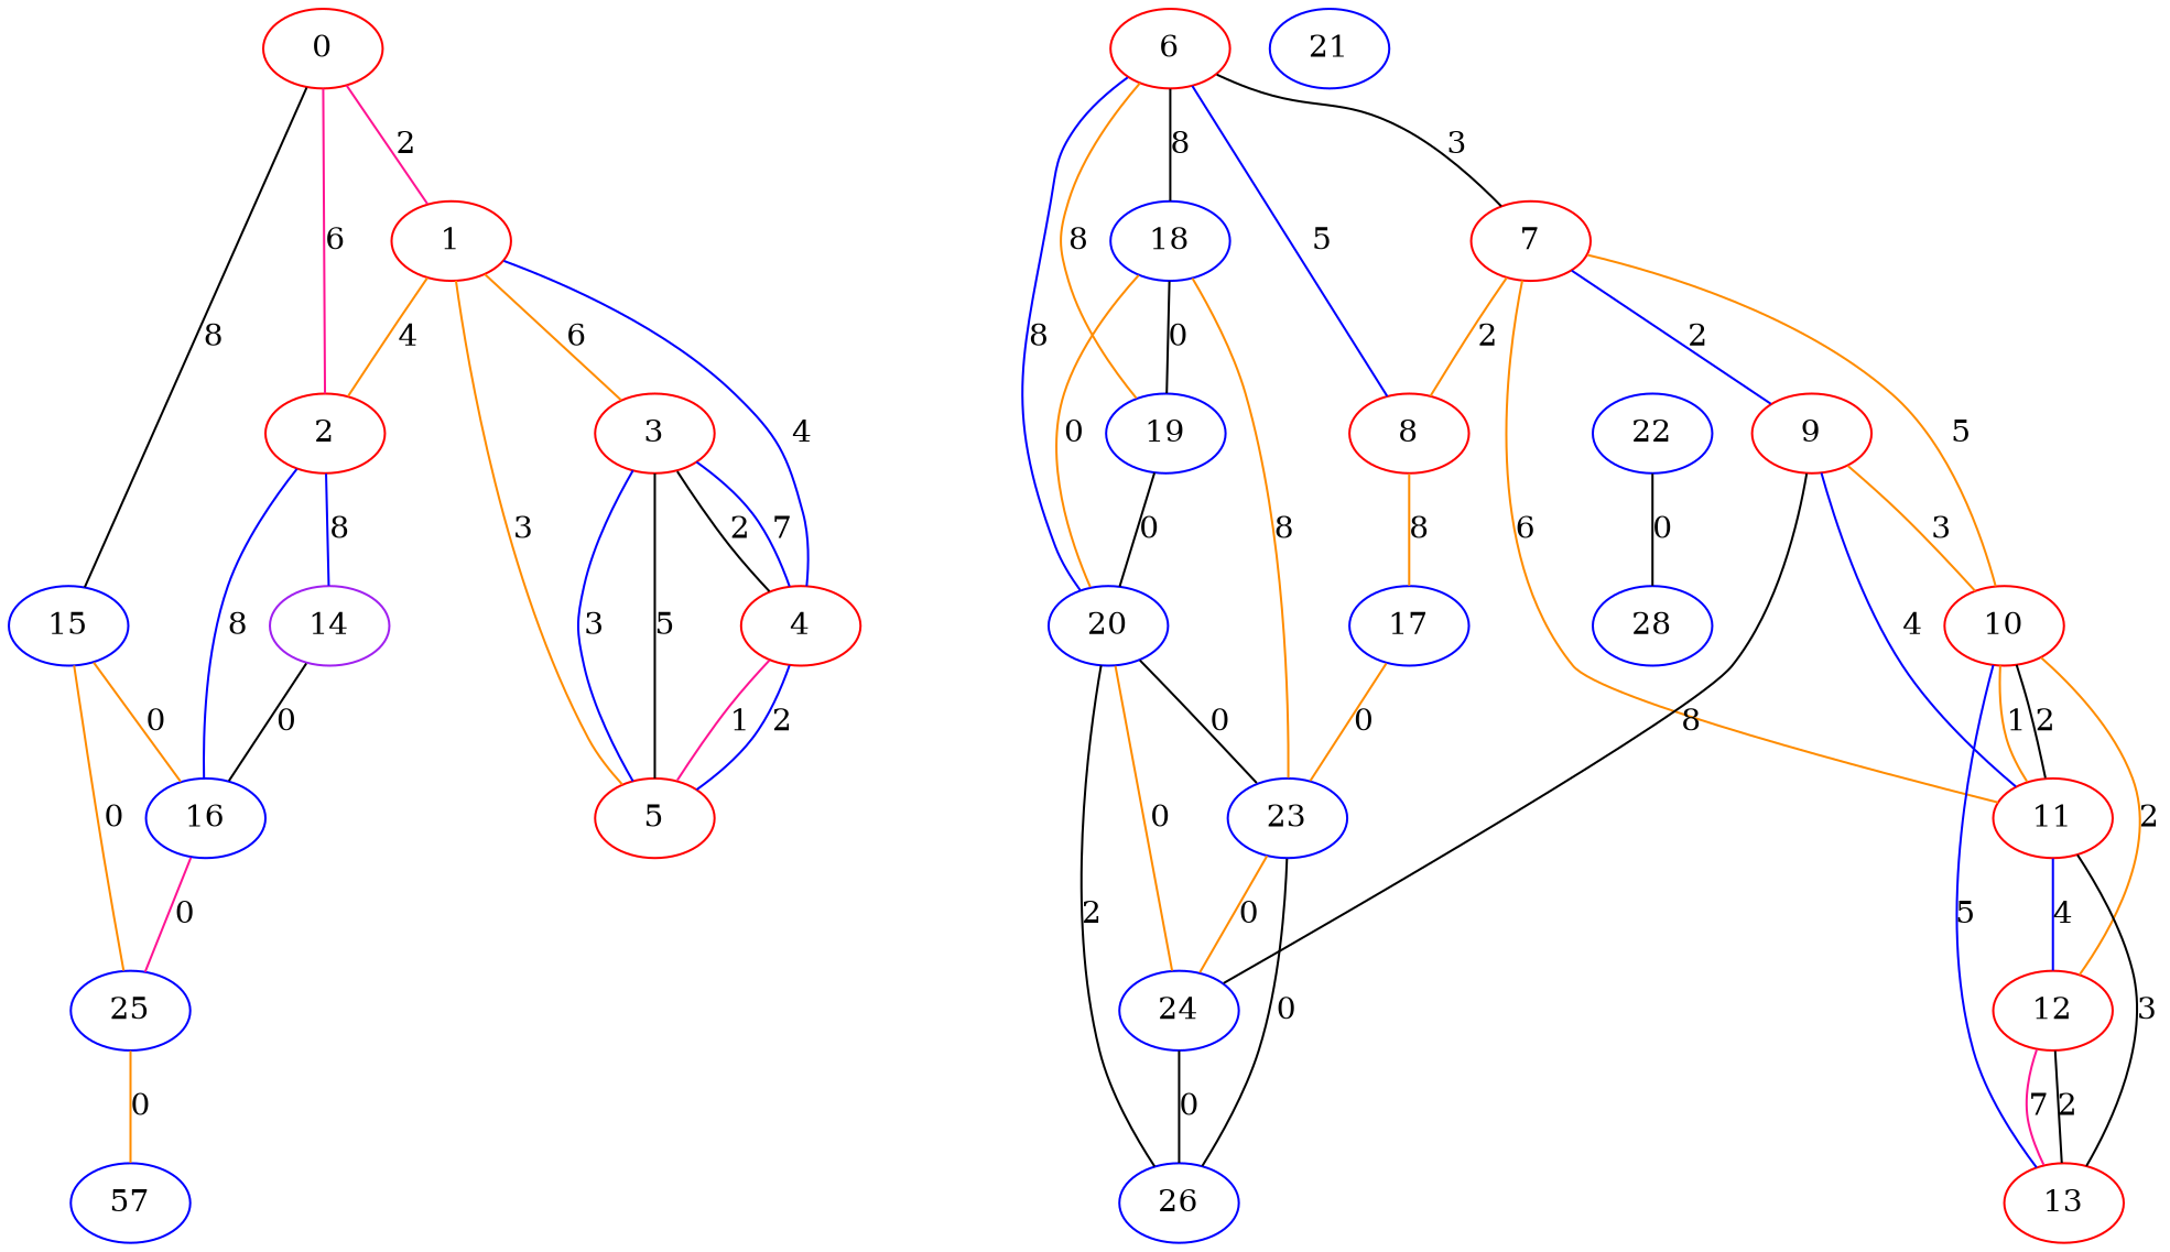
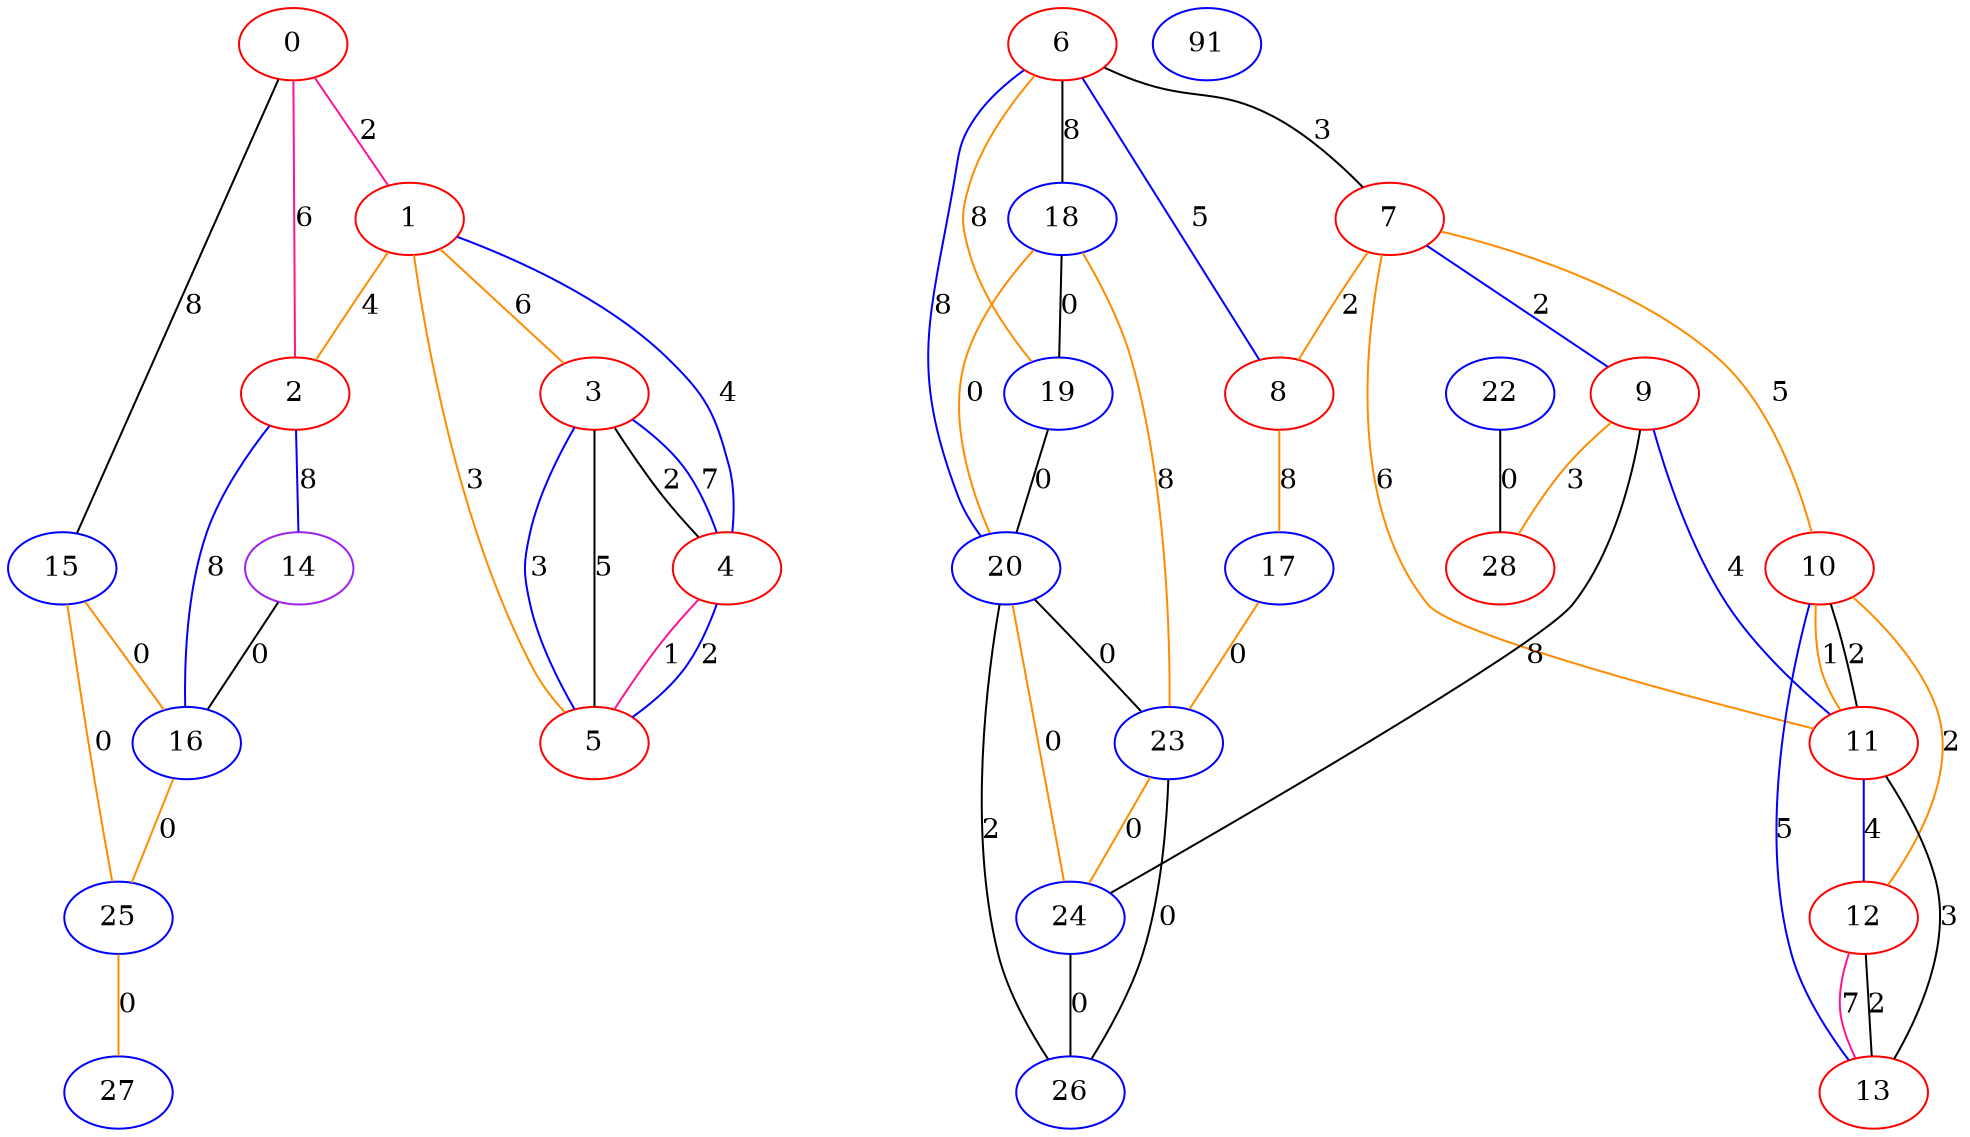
  graph {
    node [color=red weight=1]
    edge [color=darkorange]
    0
    1
    2
    15 [color=blue weight=3]
    3
    4
    5
    14 [color=purple weight=4]
    16 [color=blue weight=3]
    25 [color=blue weight=3]
    6
    7
    8
    18 [color=blue weight=3]
    19 [color=blue weight=3]
    20 [color=blue weight=3]
    9
    10
    11
    17 [color=blue weight=3]
    23 [color=blue weight=3]
    24 [color=blue weight=3]
    26 [color=blue weight=3]
    12
    13
-   27 [color=blue weight=3 label=57]
-   21 [color=blue weight=3]
+   27 [color=blue weight=3]
+   21 [color=blue weight=3 label=91]
    22 [color=blue weight=3]
-   28 [color=blue weight=3]
+   28 [weight=3]
    0 -- 1 [color=deeppink label=2]
    0 -- 2 [color=deeppink label=6]
    0 -- 15 [color=black label=8]
    1 -- 2 [label=4]
    1 -- 3 [label=6]
    1 -- 4 [color=blue label=4]
    1 -- 5 [label=3]
    2 -- 14 [color=blue label=8]
    2 -- 16 [color=blue label=8]
    15 -- 16 [label=0]
    15 -- 25 [label=0]
    3 -- 4 [color=black label=2]
    3 -- 4 [color=blue label=7]
    3 -- 5 [color=blue label=3]
    3 -- 5 [color=black label=5]
    4 -- 5 [color=deeppink label=1]
    4 -- 5 [color=blue label=2]
    14 -- 16 [color=black label=0]
-   16 -- 25 [color=deeppink label=0]
+   16 -- 25 [label=0]
    25 -- 27 [label=0]
    6 -- 7 [color=black label=3]
    6 -- 8 [color=blue label=5]
    6 -- 18 [color=black label=8]
    6 -- 19 [label=8]
    6 -- 20 [color=blue label=8]
    7 -- 8 [label=2]
    7 -- 9 [color=blue label=2]
    7 -- 10 [label=5]
    7 -- 11 [label=6]
    8 -- 17 [label=8]
    18 -- 19 [color=black label=0]
    18 -- 20 [label=0]
    18 -- 23 [label=8]
    19 -- 20 [color=black label=0]
    20 -- 23 [color=black label=0]
    20 -- 24 [label=0]
    20 -- 26 [color=black label=2]
-   9 -- 10 [label=3]
+   9 -- 28 [label=3]
    9 -- 11 [color=blue label=4]
    9 -- 24 [color=black label=8]
    10 -- 11 [label=1]
    10 -- 11 [color=black label=2]
    10 -- 12 [label=2]
    10 -- 13 [color=blue label=5]
    11 -- 12 [color=blue label=4]
    11 -- 13 [color=black label=3]
    17 -- 23 [label=0]
    23 -- 24 [label=0]
    23 -- 26 [color=black label=0]
    24 -- 26 [color=black label=0]
    12 -- 13 [color=black label=2]
    12 -- 13 [color=deeppink label=7]
    22 -- 28 [color=black label=0]
  }
